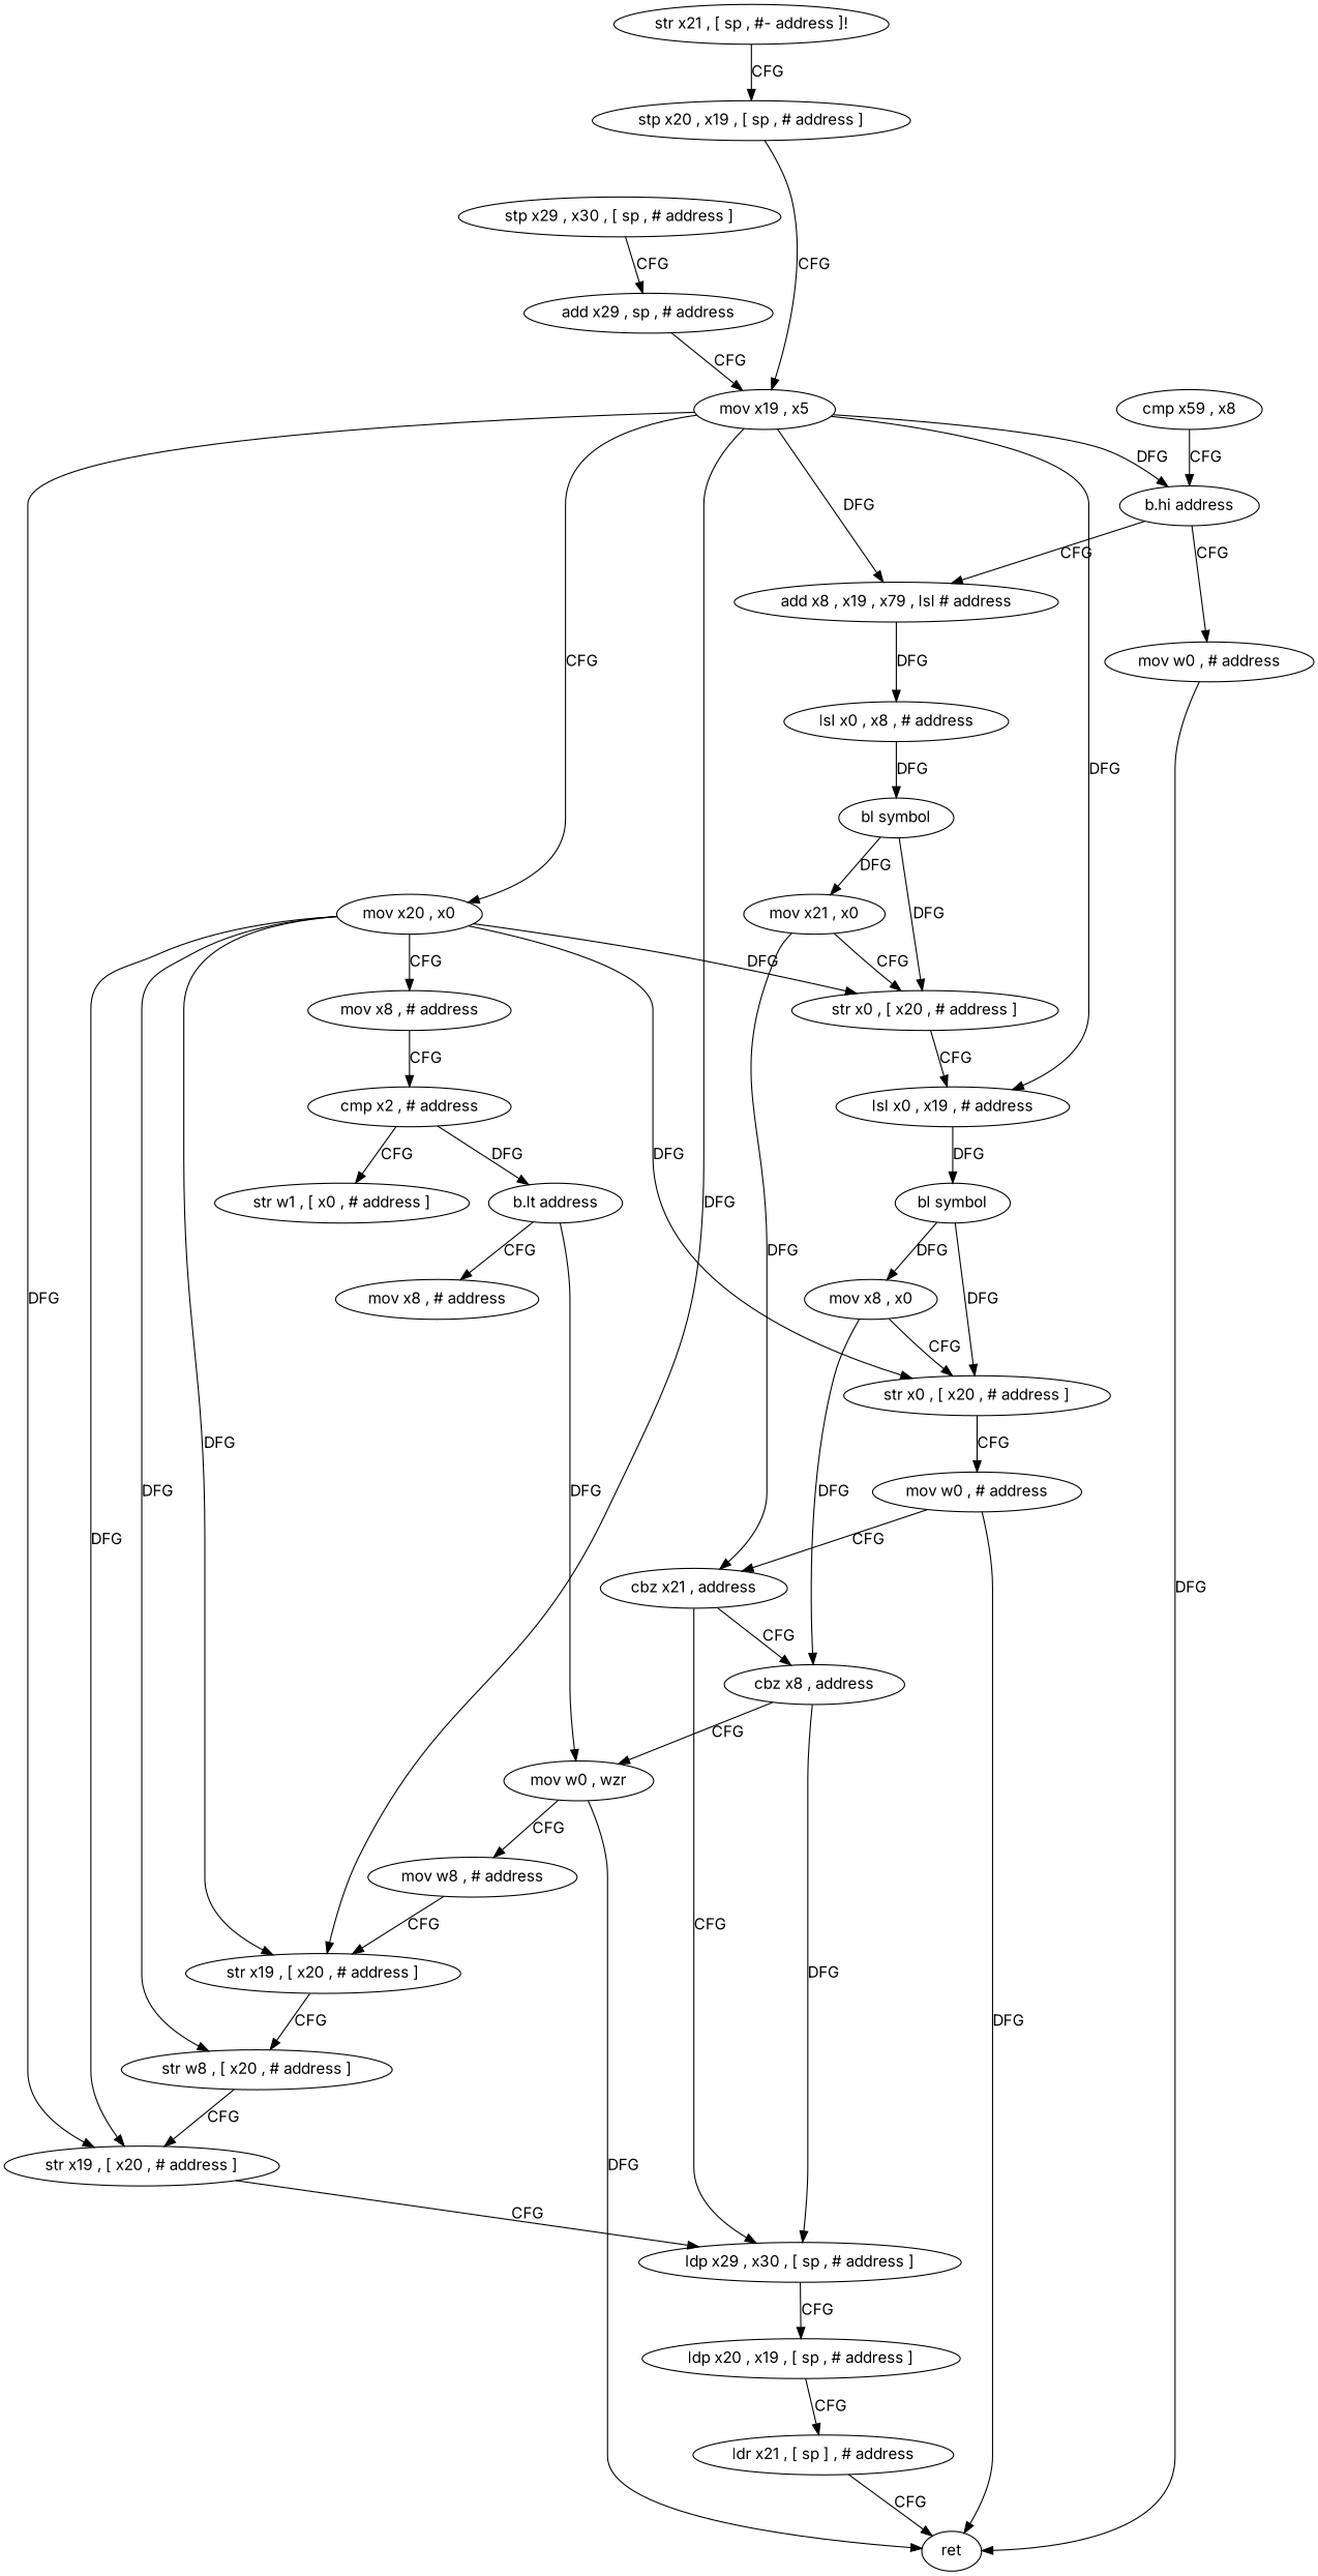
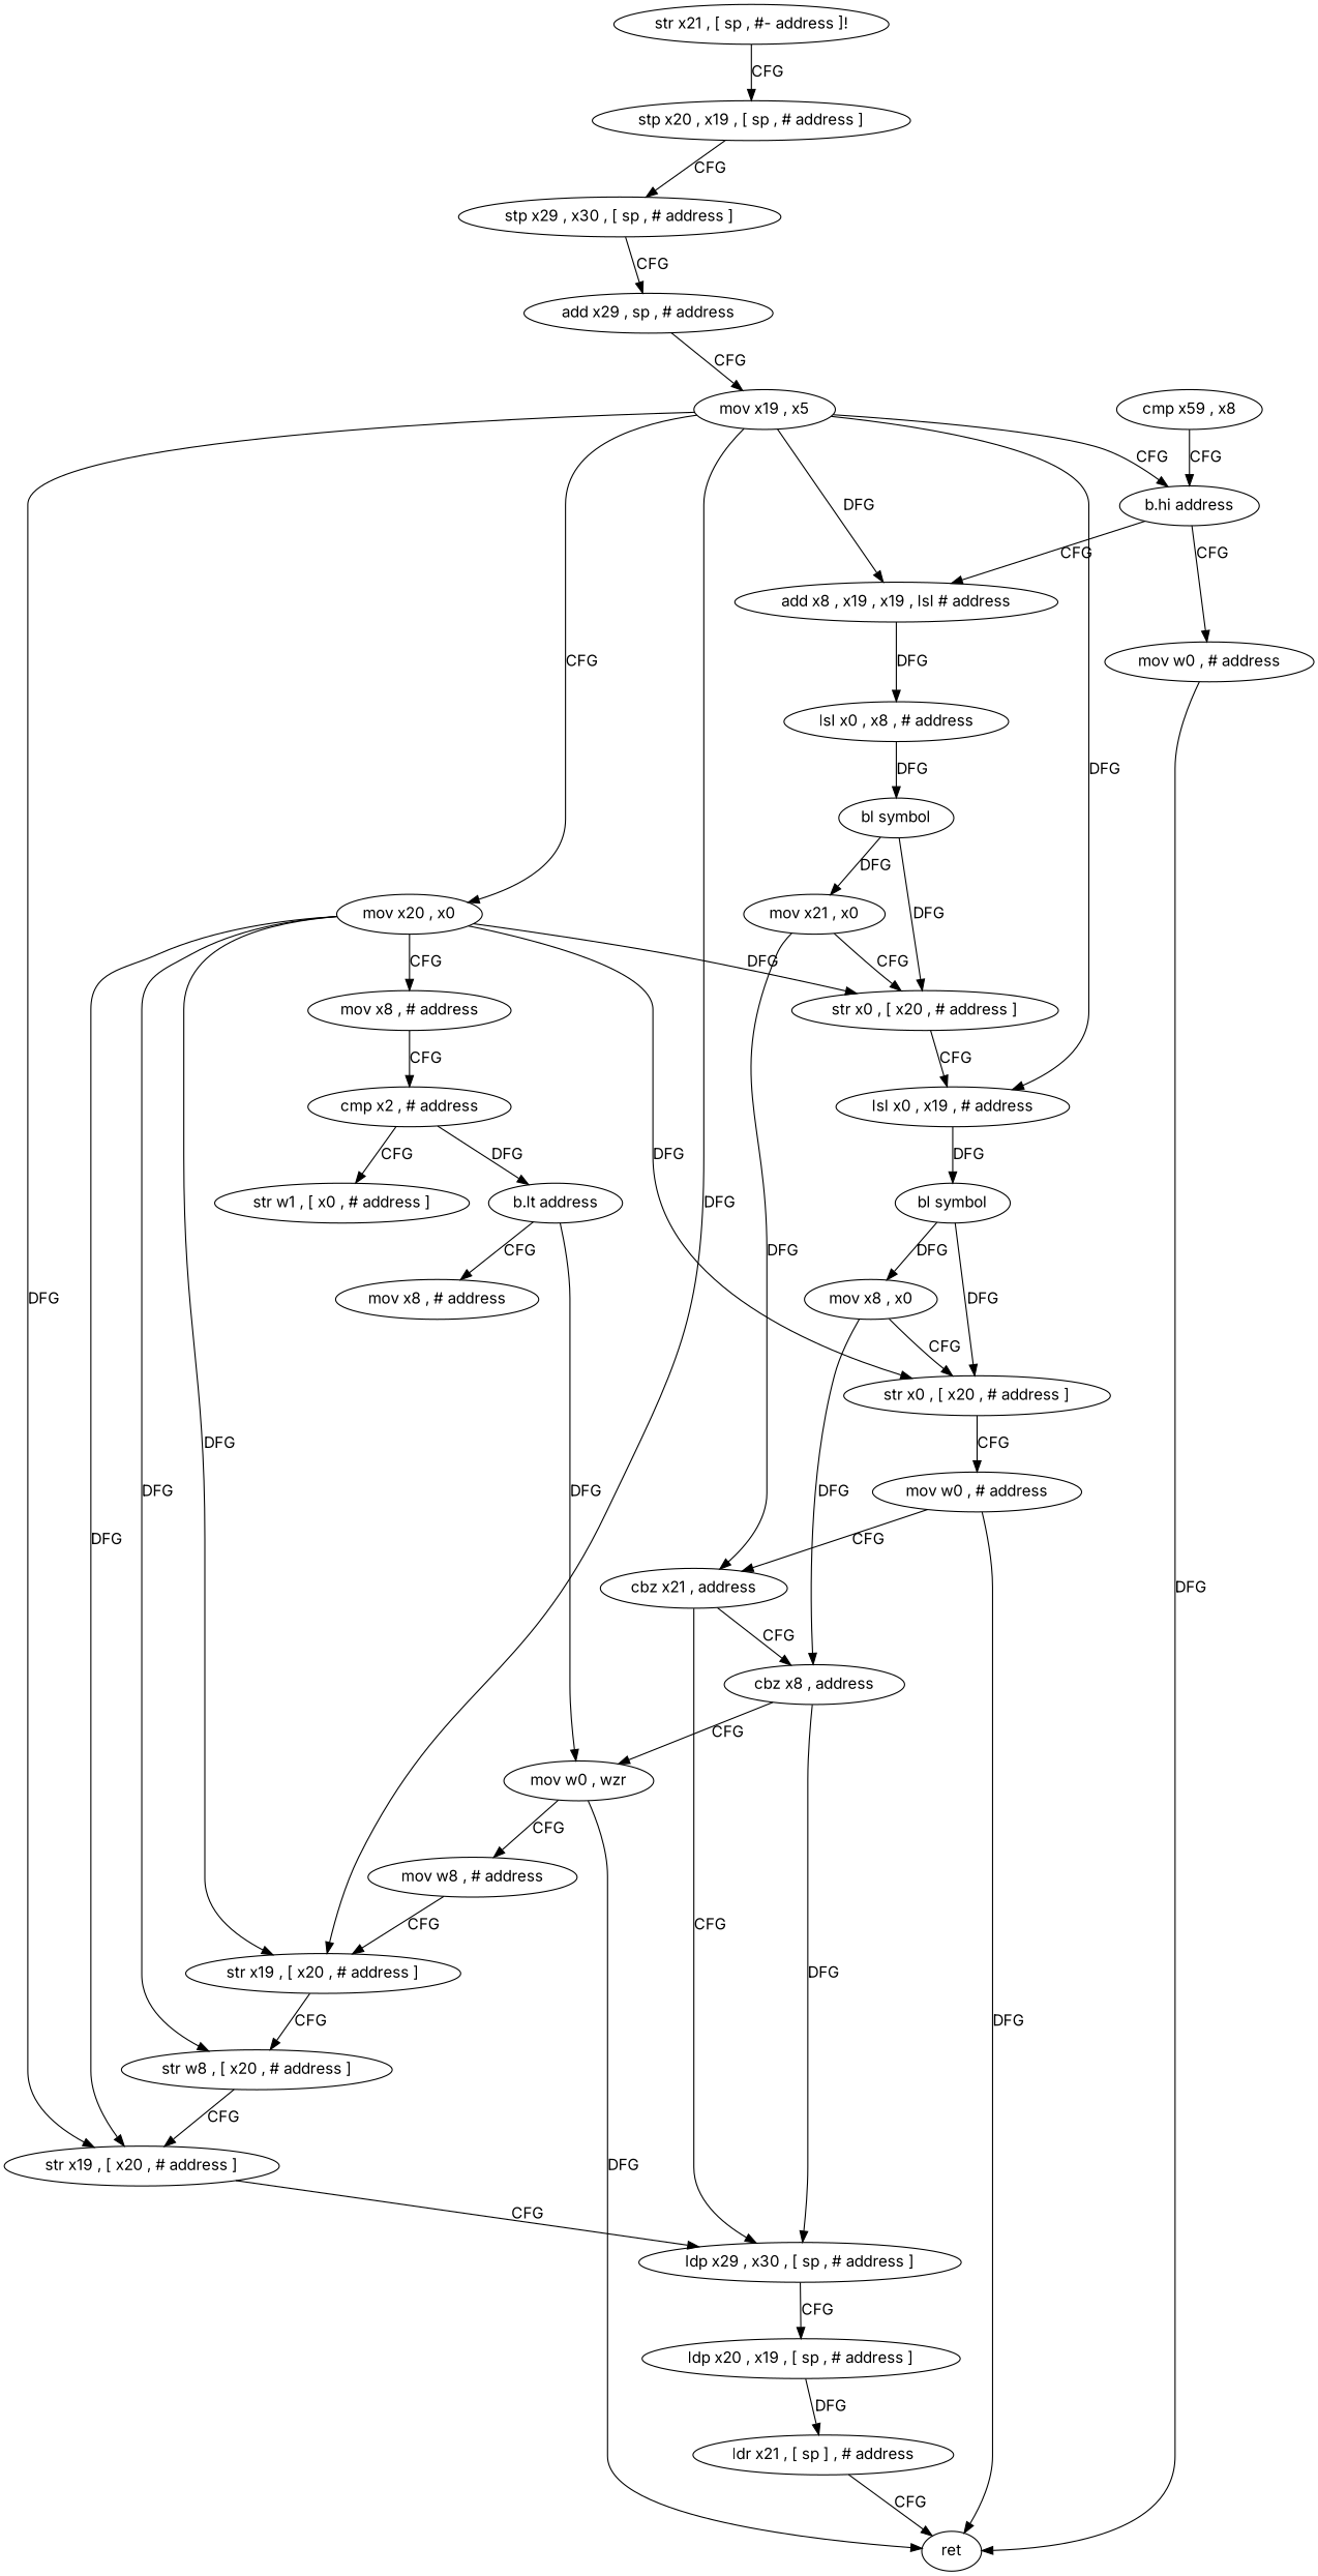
  digraph {
    fontname=Inter
    node [fontname=Inter]
    edge [fontname=Inter]
    n1 [label="str x21 , [ sp , #- address ]!"]
    n2 [label="stp x20 , x19 , [ sp , # address ]"]
    n3 [label="stp x29 , x30 , [ sp , # address ]"]
    n4 [label="add x29 , sp , # address"]
    n5 [label="mov x19 , x5"]
    n6 [label="mov x20 , x0"]
    n7 [label="str x19 , [ x20 , # address ]"]
    n8 [label="str x19 , [ x20 , # address ]"]
    n9 [label="b.hi address"]
-   n10 [label="add x8 , x19 , x79 , lsl # address"]
+   n10 [label="add x8 , x19 , x19 , lsl # address"]
    n11 [label="lsl x0 , x19 , # address"]
    n12 [label="mov x8 , # address"]
    n13 [label="str w8 , [ x20 , # address ]"]
    n14 [label="str x0 , [ x20 , # address ]"]
    n15 [label="str x0 , [ x20 , # address ]"]
    n16 [label="ldp x29 , x30 , [ sp , # address ]"]
    n17 [label="mov w0 , # address"]
    n18 [label="lsl x0 , x8 , # address"]
    n19 [label="bl symbol"]
    n20 [label="cmp x2 , # address"]
    n21 [label="mov w0 , # address"]
    n22 [label="str w1 , [ x0 , # address ]"]
    n23 [label="b.lt address"]
    n24 [label="mov w0 , wzr"]
    n25 [label="mov x8 , # address"]
    n26 [label="mov w8 , # address"]
    n27 [label=ret]
    n28 [label="ldp x20 , x19 , [ sp , # address ]"]
    n29 [label="ldr x21 , [ sp ] , # address"]
    n30 [label="cmp x59 , x8"]
    n31 [label="bl symbol"]
    n32 [label="mov x21 , x0"]
    n33 [label="cbz x21 , address"]
    n34 [label="cbz x8 , address"]
    n35 [label="mov x8 , x0"]
    n1 -> n2 [label=CFG]
-   n2 -> n5 [label=CFG]
+   n2 -> n3 [label=CFG]
    n3 -> n4 [label=CFG]
    n4 -> n5 [label=CFG]
    n5 -> n6 [label=CFG]
    n5 -> n7 [label=DFG]
    n5 -> n8 [label=DFG]
-   n5 -> n9 [label=DFG]
+   n5 -> n9 [label=CFG]
    n5 -> n10 [label=DFG]
    n5 -> n11 [label=DFG]
    n6 -> n7 [label=DFG]
    n6 -> n8 [label=DFG]
    n6 -> n12 [label=CFG]
    n6 -> n13 [label=DFG]
    n6 -> n14 [label=DFG]
    n6 -> n15 [label=DFG]
    n7 -> n13 [label=CFG]
    n8 -> n16 [label=CFG]
    n9 -> n10 [label=CFG]
    n9 -> n17 [label=CFG]
    n10 -> n18 [label=DFG]
    n11 -> n19 [label=DFG]
    n12 -> n20 [label=CFG]
    n13 -> n8 [label=CFG]
    n14 -> n11 [label=CFG]
    n15 -> n21 [label=CFG]
    n16 -> n28 [label=CFG]
    n17 -> n27 [label=DFG]
    n18 -> n31 [label=DFG]
    n19 -> n15 [label=DFG]
    n19 -> n35 [label=DFG]
    n20 -> n22 [label=CFG]
    n20 -> n23 [label=DFG]
    n21 -> n27 [label=DFG]
    n21 -> n33 [label=CFG]
    n23 -> n24 [label=DFG]
    n23 -> n25 [label=CFG]
    n24 -> n26 [label=CFG]
    n24 -> n27 [label=DFG]
    n26 -> n7 [label=CFG]
-   n28 -> n29 [label=CFG]
+   n28 -> n29 [label=DFG]
    n29 -> n27 [label=CFG]
    n30 -> n9 [label=CFG]
    n31 -> n14 [label=DFG]
    n31 -> n32 [label=DFG]
    n32 -> n14 [label=CFG]
    n32 -> n33 [label=DFG]
    n33 -> n16 [label=CFG]
    n33 -> n34 [label=CFG]
    n34 -> n16 [label=DFG]
    n34 -> n24 [label=CFG]
    n35 -> n15 [label=CFG]
    n35 -> n34 [label=DFG]
  }
